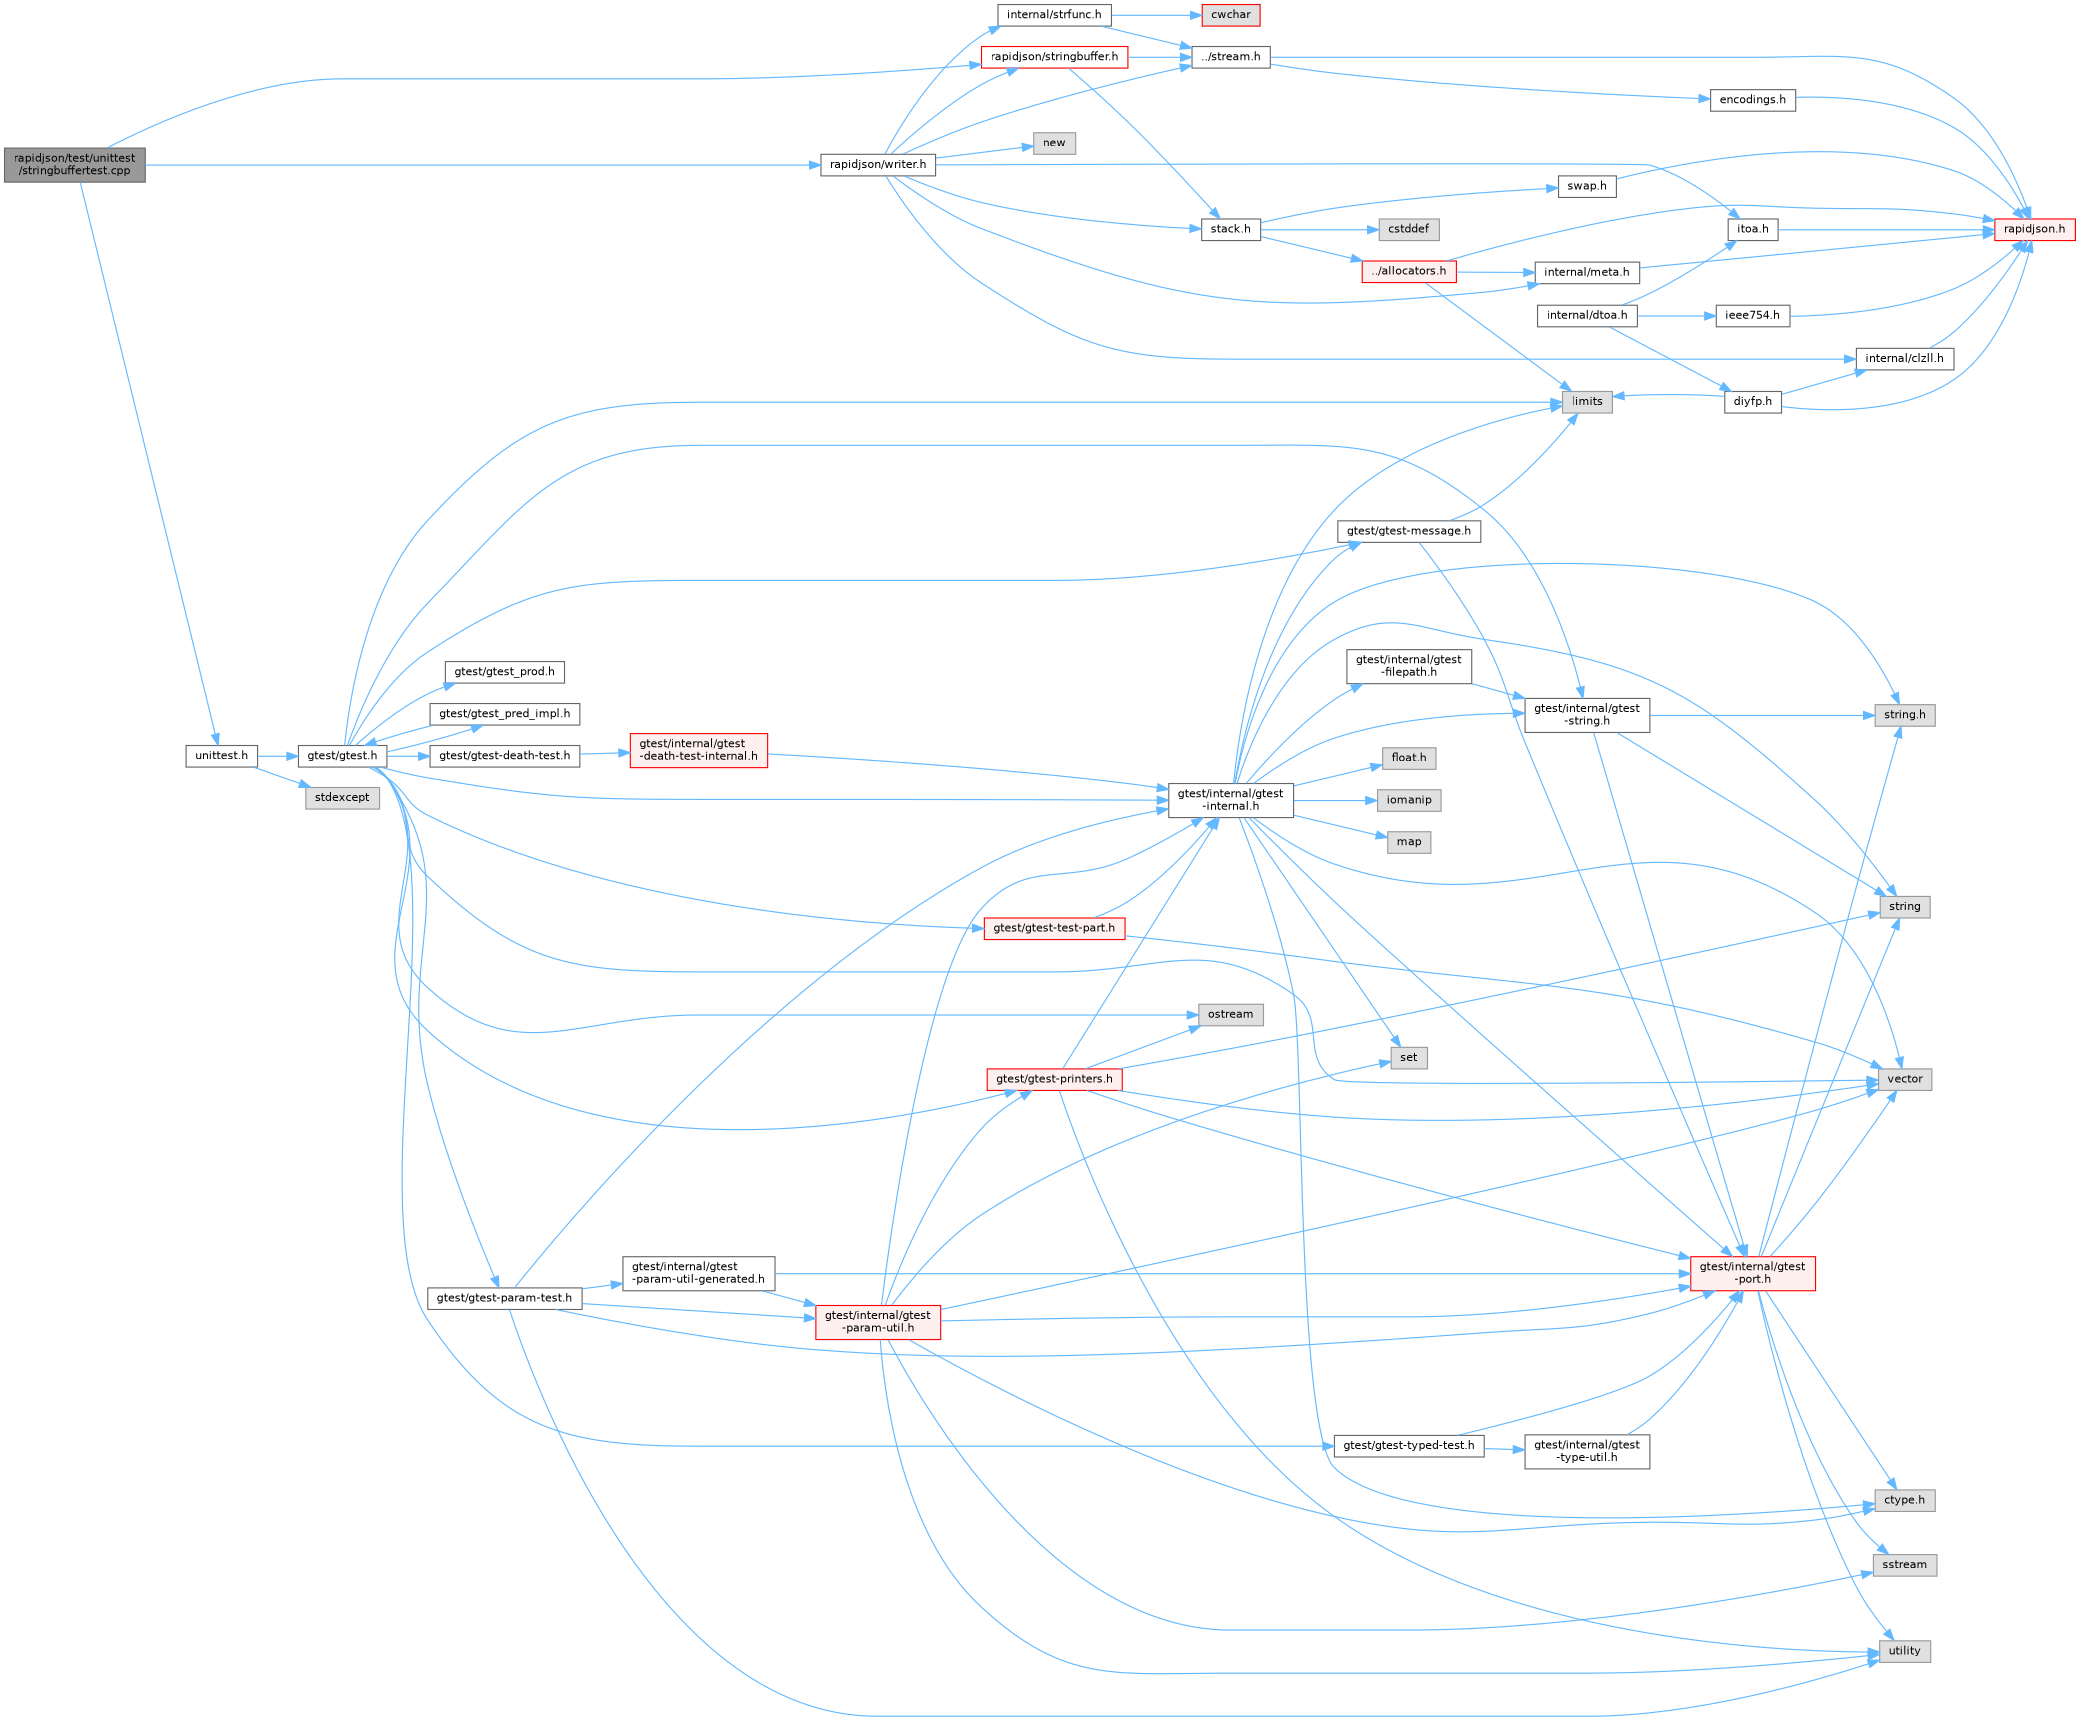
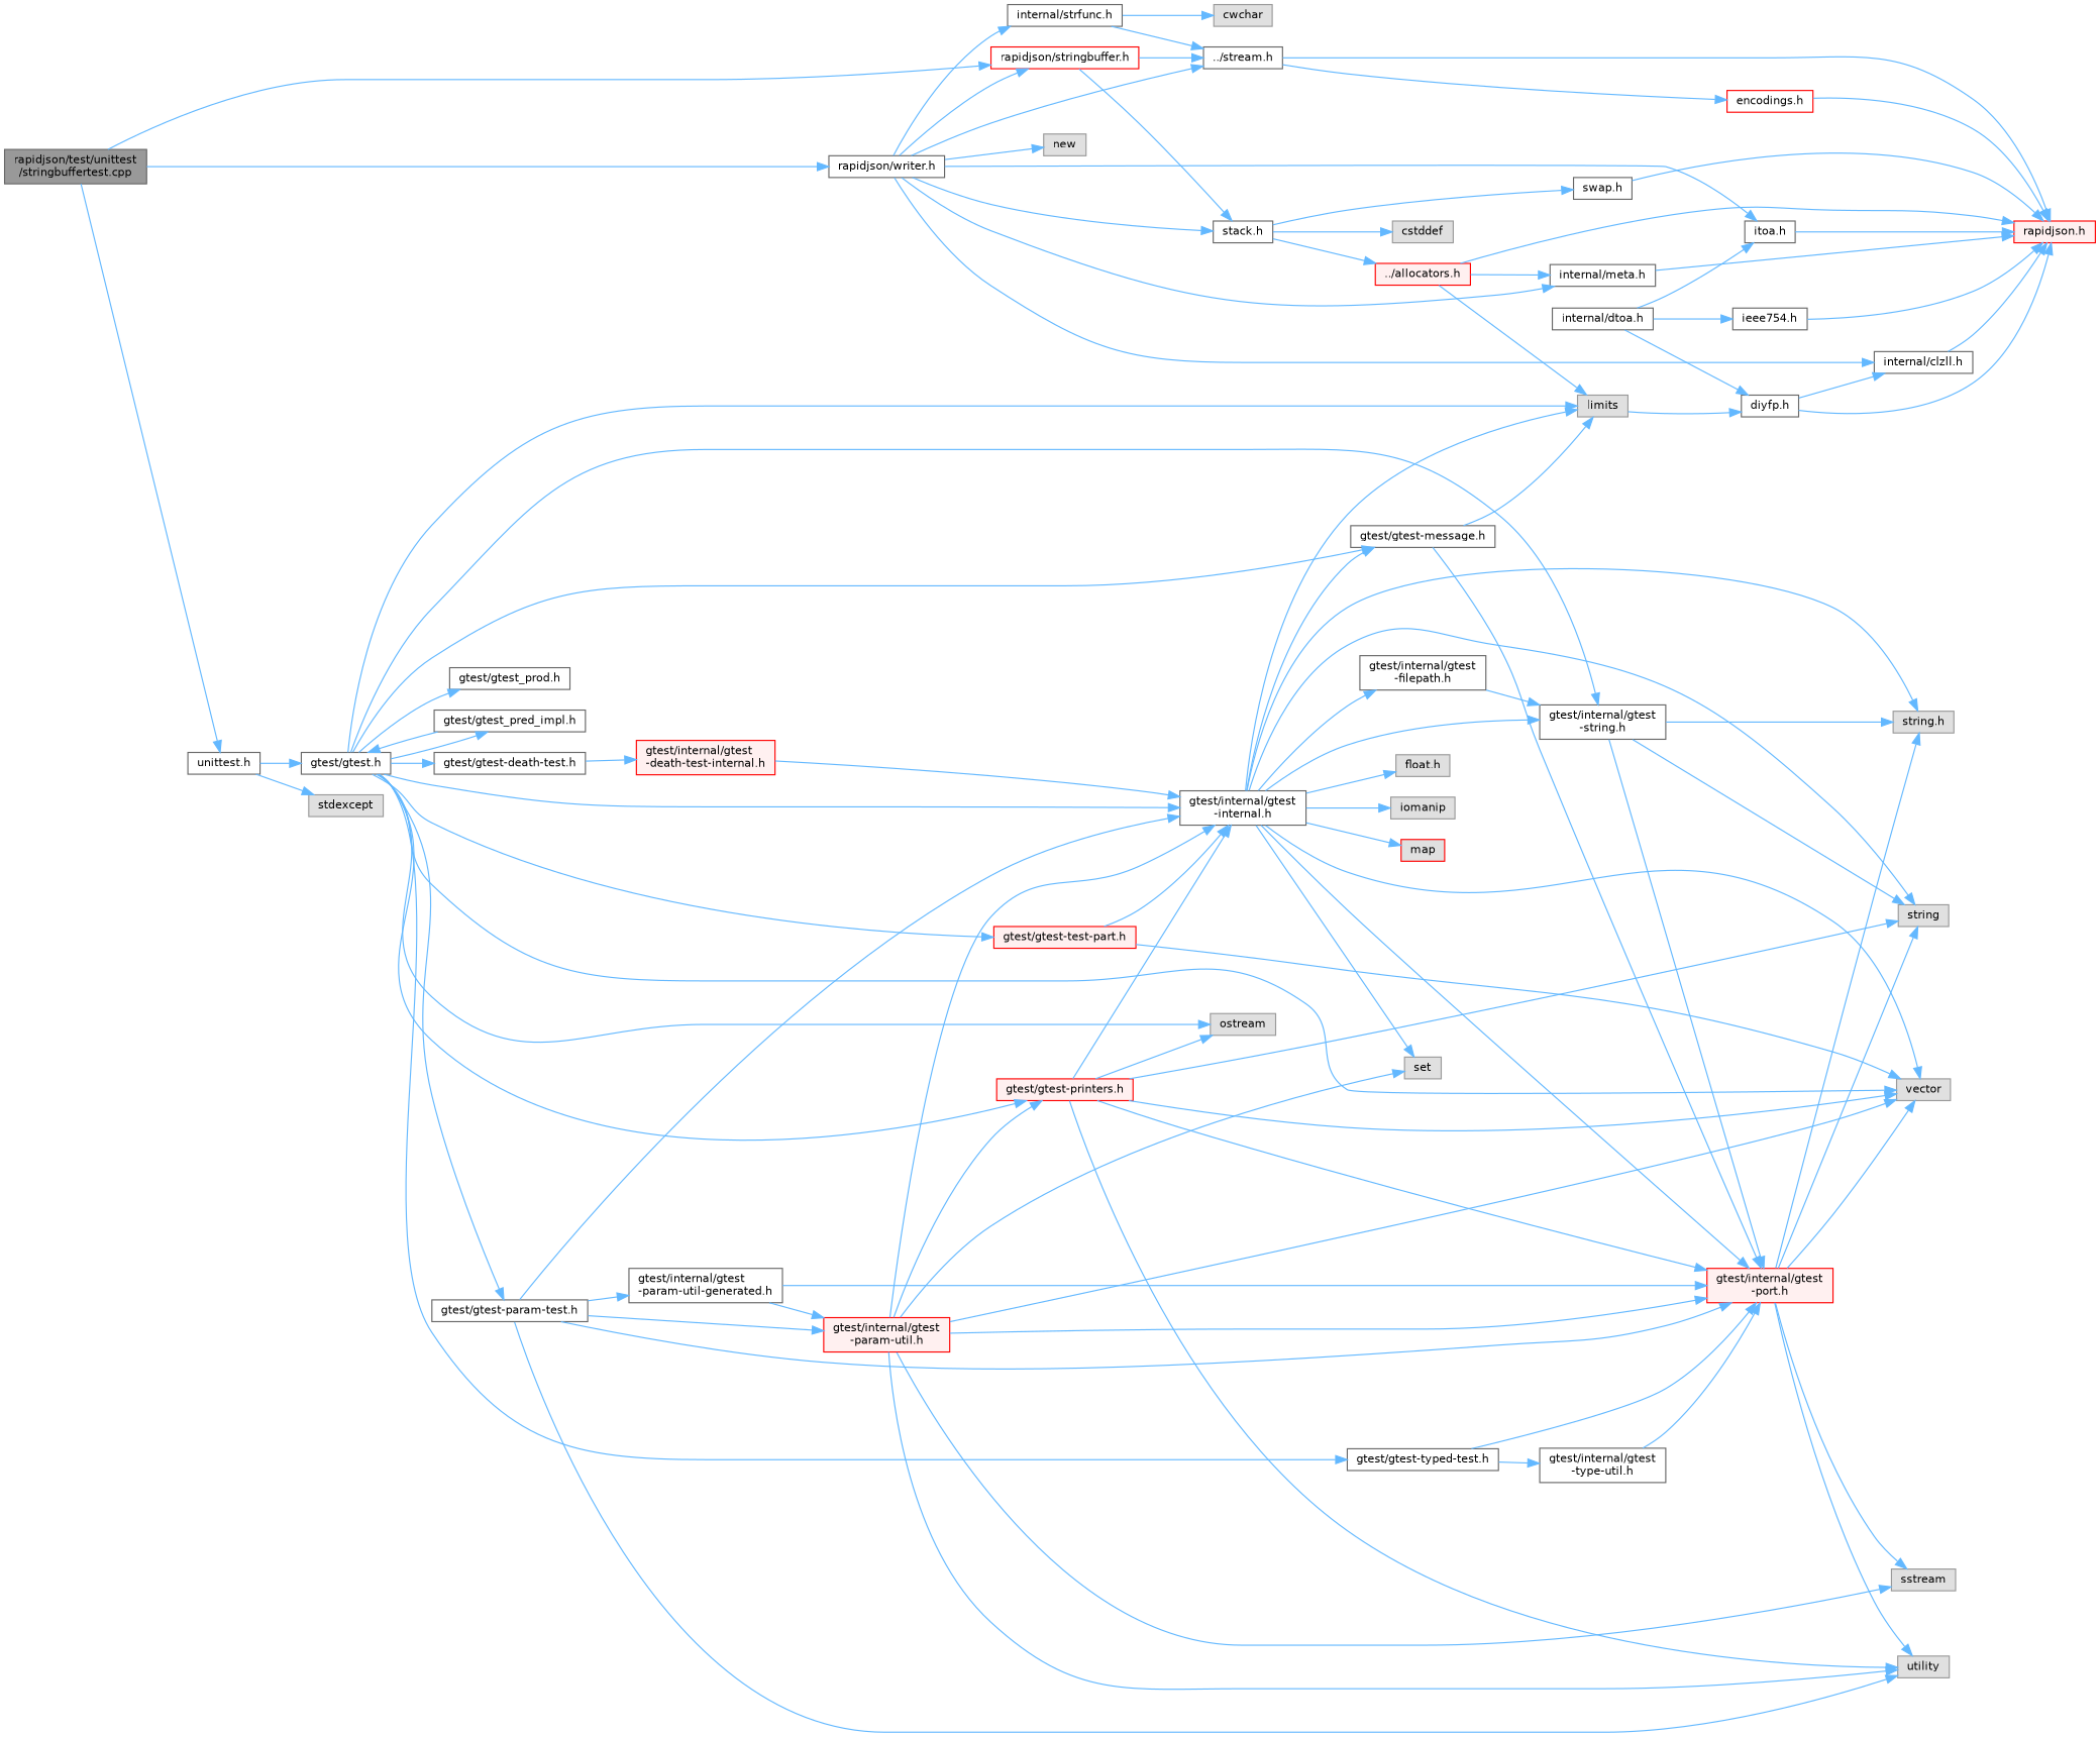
  digraph {
    rankdir=LR
    node [color=grey40 fillcolor=white fontname=Helvetica fontsize=10 shape=box style=filled]
    edge [color=steelblue1 fontname=Helvetica fontsize=10 labelfontname=Helvetica labelfontsize=10 style=solid]
    n1 [color=gray40 fillcolor=grey60 fontcolor=black height=0.2 label="rapidjson/test/unittest\l/stringbuffertest.cpp" width=0.4]
    n2 [height=0.2 label="unittest.h" width=0.4]
    n3 [color=red height=0.2 label="rapidjson/stringbuffer.h" width=0.4]
    n4 [height=0.2 label="rapidjson/writer.h" width=0.4]
    n5 [height=0.2 label="gtest/gtest.h" width=0.4]
    n6 [color=grey60 fillcolor="#E0E0E0" height=0.2 label=stdexcept width=0.4]
    n7 [height=0.2 label="../stream.h" width=0.4]
    n8 [height=0.2 label="stack.h" width=0.4]
    n9 [height=0.2 label="internal/meta.h" width=0.4]
    n10 [height=0.2 label="internal/clzll.h" width=0.4]
    n11 [height=0.2 label="internal/strfunc.h" width=0.4]
    n12 [height=0.2 label="itoa.h" width=0.4]
    n13 [color=grey60 fillcolor="#E0E0E0" height=0.2 label=new width=0.4]
    n14 [color=grey60 fillcolor="#E0E0E0" height=0.2 label=limits width=0.4]
    n15 [color=grey60 fillcolor="#E0E0E0" height=0.2 label=ostream width=0.4]
    n16 [color=grey60 fillcolor="#E0E0E0" height=0.2 label=vector width=0.4]
    n17 [height=0.2 label="gtest/internal/gtest\l-internal.h" width=0.4]
    n18 [height=0.2 label="gtest/gtest-message.h" width=0.4]
    n19 [height=0.2 label="gtest/internal/gtest\l-string.h" width=0.4]
    n20 [height=0.2 label="gtest/gtest-death-test.h" width=0.4]
    n21 [height=0.2 label="gtest/gtest-param-test.h" width=0.4]
    n22 [color=red fillcolor="#FFF0F0" height=0.2 label="gtest/gtest-printers.h" width=0.4]
    n23 [height=0.2 label="gtest/gtest_prod.h" width=0.4]
    n24 [color=red fillcolor="#FFF0F0" height=0.2 label="gtest/gtest-test-part.h" width=0.4]
    n25 [height=0.2 label="gtest/gtest-typed-test.h" width=0.4]
    n26 [height=0.2 label="gtest/gtest_pred_impl.h" width=0.4]
    n27 [color=red fillcolor="#FFF0F0" height=0.2 label="gtest/internal/gtest\l-port.h" width=0.4]
-   n28 [color=grey60 fillcolor="#E0E0E0" height=0.2 label="ctype.h" width=0.4]
    n29 [color=grey60 fillcolor="#E0E0E0" height=0.2 label="string.h" width=0.4]
    n30 [color=grey60 fillcolor="#E0E0E0" height=0.2 label=string width=0.4]
    n31 [color=grey60 fillcolor="#E0E0E0" height=0.2 label="float.h" width=0.4]
    n32 [color=grey60 fillcolor="#E0E0E0" height=0.2 label=iomanip width=0.4]
-   n33 [color=grey60 fillcolor="#E0E0E0" height=0.2 label=map width=0.4]
+   n33 [color=red fillcolor="#E0E0E0" height=0.2 label=map width=0.4]
    n34 [color=grey60 fillcolor="#E0E0E0" height=0.2 label=set width=0.4]
    n35 [height=0.2 label="gtest/internal/gtest\l-filepath.h" width=0.4]
    n36 [color=red fillcolor="#FFF0F0" height=0.2 label="gtest/internal/gtest\l-death-test-internal.h" width=0.4]
    n37 [color=grey60 fillcolor="#E0E0E0" height=0.2 label=utility width=0.4]
    n38 [color=red fillcolor="#FFF0F0" height=0.2 label="gtest/internal/gtest\l-param-util.h" width=0.4]
    n39 [height=0.2 label="gtest/internal/gtest\l-param-util-generated.h" width=0.4]
    n40 [height=0.2 label="gtest/internal/gtest\l-type-util.h" width=0.4]
    n41 [color=grey60 fillcolor="#E0E0E0" height=0.2 label=sstream width=0.4]
    n42 [color=red fillcolor="#FFF0F0" height=0.2 label="rapidjson.h" width=0.4]
-   n43 [height=0.2 label="encodings.h" width=0.4]
+   n43 [color=red height=0.2 label="encodings.h" width=0.4]
    n44 [color=red fillcolor="#FFF0F0" height=0.2 label="../allocators.h" width=0.4]
    n45 [height=0.2 label="swap.h" width=0.4]
    n46 [color=grey60 fillcolor="#E0E0E0" height=0.2 label=cstddef width=0.4]
-   n47 [color=red fillcolor="#E0E0E0" height=0.2 label=cwchar width=0.4]
+   n47 [color=grey60 fillcolor="#E0E0E0" height=0.2 label=cwchar width=0.4]
    n48 [height=0.2 label="internal/dtoa.h" width=0.4]
    n49 [height=0.2 label="diyfp.h" width=0.4]
    n50 [height=0.2 label="ieee754.h" width=0.4]
    n1 -> n2
    n1 -> n3
    n1 -> n4
    n2 -> n5
    n2 -> n6
    n3 -> n7
    n3 -> n8
    n4 -> n3
    n4 -> n7
    n4 -> n8
    n4 -> n9
    n4 -> n10
    n4 -> n11
    n4 -> n12
    n4 -> n13
    n5 -> n14
    n5 -> n15
    n5 -> n16
    n5 -> n17
    n5 -> n18
    n5 -> n19
    n5 -> n20
    n5 -> n21
    n5 -> n22
    n5 -> n23
    n5 -> n24
    n5 -> n25
    n5 -> n26
    n7 -> n42
    n7 -> n43
    n8 -> n44
    n8 -> n45
    n8 -> n46
    n9 -> n42
    n10 -> n42
    n11 -> n7
    n11 -> n47
    n12 -> n42
    n17 -> n14
    n17 -> n16
    n17 -> n18
    n17 -> n19
    n17 -> n27
-   n17 -> n28
    n17 -> n29
    n17 -> n30
    n17 -> n31
    n17 -> n32
    n17 -> n33
    n17 -> n34
    n17 -> n35
    n18 -> n14
    n18 -> n27
    n19 -> n27
    n19 -> n29
    n19 -> n30
    n20 -> n36
    n21 -> n17
    n21 -> n27
    n21 -> n37
    n21 -> n38
    n21 -> n39
    n22 -> n15
    n22 -> n16
    n22 -> n17
    n22 -> n27
    n22 -> n30
    n22 -> n37
    n24 -> n16
    n24 -> n17
    n25 -> n27
    n25 -> n40
    n26 -> n5
    n27 -> n16
-   n27 -> n28
    n27 -> n29
    n27 -> n30
    n27 -> n37
    n27 -> n41
    n35 -> n19
    n36 -> n17
    n38 -> n16
    n38 -> n17
    n38 -> n22
    n38 -> n27
-   n38 -> n28
    n38 -> n34
    n38 -> n37
    n38 -> n41
    n39 -> n27
    n39 -> n38
    n40 -> n27
    n43 -> n42
    n44 -> n9
    n44 -> n14
    n44 -> n42
    n45 -> n42
    n48 -> n12
    n48 -> n49
    n48 -> n50
    n49 -> n10
-   n49 -> n14
+   n14 -> n49
    n49 -> n42
    n50 -> n42
  }
